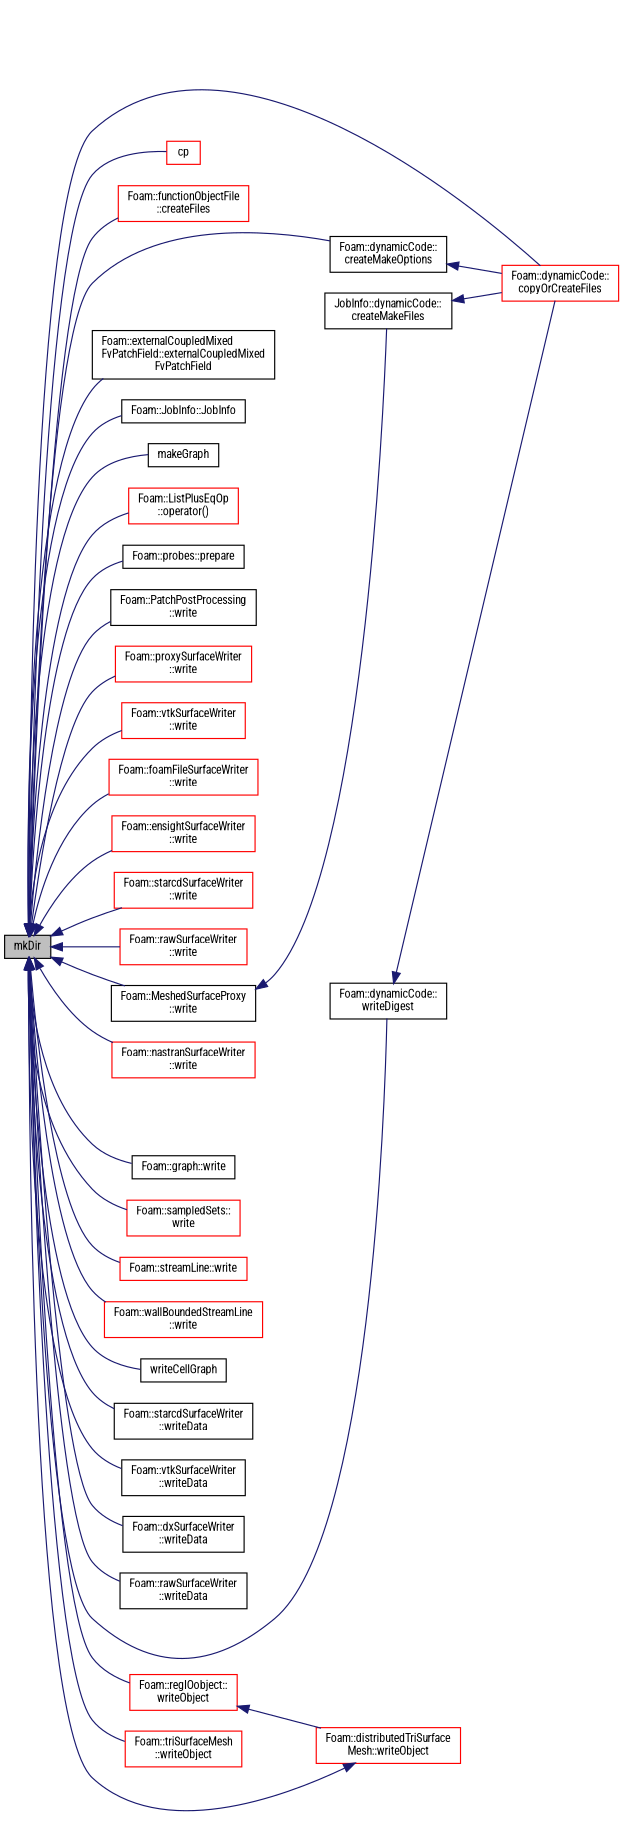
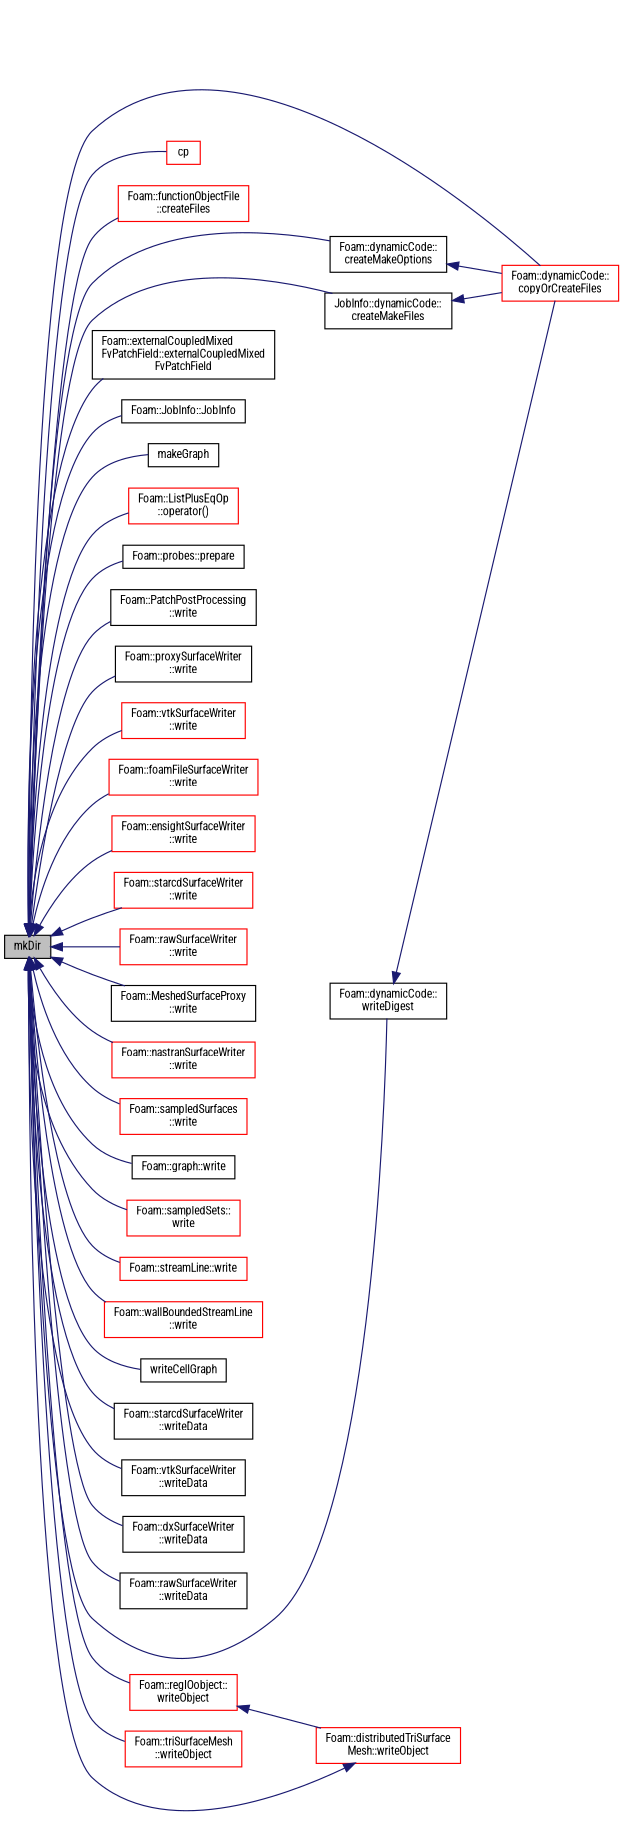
  digraph {
    fontname="Roboto Condensed"
    rankdir=LR
    node [color=red fontname="Roboto Condensed" fontsize=10 shape=record]
    edge [color=midnightblue dir=back fontname="Roboto Condensed" fontsize=10 labelfontname=Helvetica labelfontsize=10 style=solid]
    n1 [color=black fillcolor=grey75 fontcolor=black height=0.2 label=mkDir style=filled width=0.4]
    n2 [height=0.2 label="Foam::dynamicCode::\lcopyOrCreateFiles" width=0.4]
    n3 [height=0.2 label=cp width=0.4]
    n4 [height=0.2 label="Foam::functionObjectFile\l::createFiles" width=0.4]
    n5 [color=black height=0.2 label="JobInfo::dynamicCode::\lcreateMakeFiles" width=0.4]
    n6 [color=black height=0.2 label="Foam::dynamicCode::\lcreateMakeOptions" width=0.4]
    n7 [color=black height=0.2 label="Foam::externalCoupledMixed\lFvPatchField::externalCoupledMixed\lFvPatchField" width=0.4]
    n8 [color=black height=0.2 label="Foam::JobInfo::JobInfo" width=0.4]
    n9 [color=black height=0.2 label=makeGraph width=0.4]
    n10 [height=0.2 label="Foam::ListPlusEqOp\l::operator()" width=0.4]
    n11 [color=black height=0.2 label="Foam::probes::prepare" width=0.4]
    n12 [color=black height=0.2 label="Foam::PatchPostProcessing\l::write" width=0.4]
-   n13 [height=0.2 label="Foam::proxySurfaceWriter\l::write" width=0.4]
+   n13 [color=black height=0.2 label="Foam::proxySurfaceWriter\l::write" width=0.4]
    n14 [height=0.2 label="Foam::vtkSurfaceWriter\l::write" width=0.4]
    n15 [height=0.2 label="Foam::foamFileSurfaceWriter\l::write" width=0.4]
    n16 [height=0.2 label="Foam::ensightSurfaceWriter\l::write" width=0.4]
    n17 [height=0.2 label="Foam::starcdSurfaceWriter\l::write" width=0.4]
    n18 [height=0.2 label="Foam::rawSurfaceWriter\l::write" width=0.4]
    n19 [color=black height=0.2 label="Foam::MeshedSurfaceProxy\l::write" width=0.4]
    n20 [height=0.2 label="Foam::nastranSurfaceWriter\l::write" width=0.4]
+   n21 [height=0.2 label="Foam::sampledSurfaces\l::write" width=0.4]
    n22 [color=black height=0.2 label="Foam::graph::write" width=0.4]
    n23 [height=0.2 label="Foam::sampledSets::\lwrite" width=0.4]
    n24 [height=0.2 label="Foam::streamLine::write" width=0.4]
    n25 [height=0.2 label="Foam::wallBoundedStreamLine\l::write" width=0.4]
    n26 [color=black height=0.2 label=writeCellGraph width=0.4]
    n27 [color=black height=0.2 label="Foam::starcdSurfaceWriter\l::writeData" width=0.4]
    n28 [color=black height=0.2 label="Foam::vtkSurfaceWriter\l::writeData" width=0.4]
    n29 [color=black height=0.2 label="Foam::dxSurfaceWriter\l::writeData" width=0.4]
    n30 [color=black height=0.2 label="Foam::rawSurfaceWriter\l::writeData" width=0.4]
    n31 [color=black height=0.2 label="Foam::dynamicCode::\lwriteDigest" width=0.4]
    n32 [height=0.2 label="Foam::regIOobject::\lwriteObject" width=0.4]
    n33 [height=0.2 label="Foam::triSurfaceMesh\l::writeObject" width=0.4]
    n34 [height=0.2 label="Foam::distributedTriSurface\lMesh::writeObject" width=0.4]
    n1 -> n2
    n1 -> n3
    n1 -> n4
-   n19 -> n5
+   n1 -> n5
    n1 -> n6
    n1 -> n7
    n1 -> n8
    n1 -> n9
    n1 -> n10
    n1 -> n11
    n1 -> n12
    n1 -> n13
    n1 -> n14
    n1 -> n15
    n1 -> n16
    n1 -> n17
    n1 -> n18
    n1 -> n19
    n1 -> n20
+   n1 -> n21
    n1 -> n22
    n1 -> n23
    n1 -> n24
    n1 -> n25
    n1 -> n26
    n1 -> n27
    n1 -> n28
    n1 -> n29
    n1 -> n30
    n1 -> n31
    n1 -> n32
    n1 -> n33
    n5 -> n2
    n6 -> n2
    n31 -> n2
    n32 -> n34
    n34 -> n1
  }
